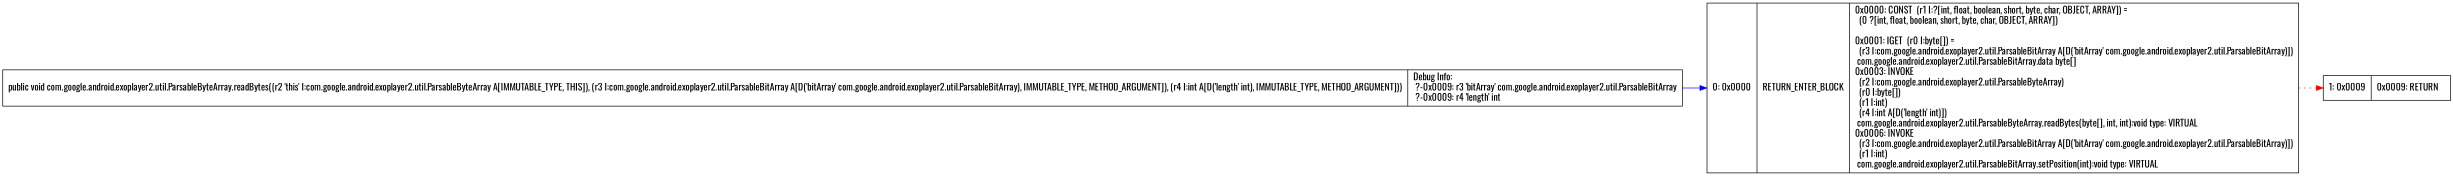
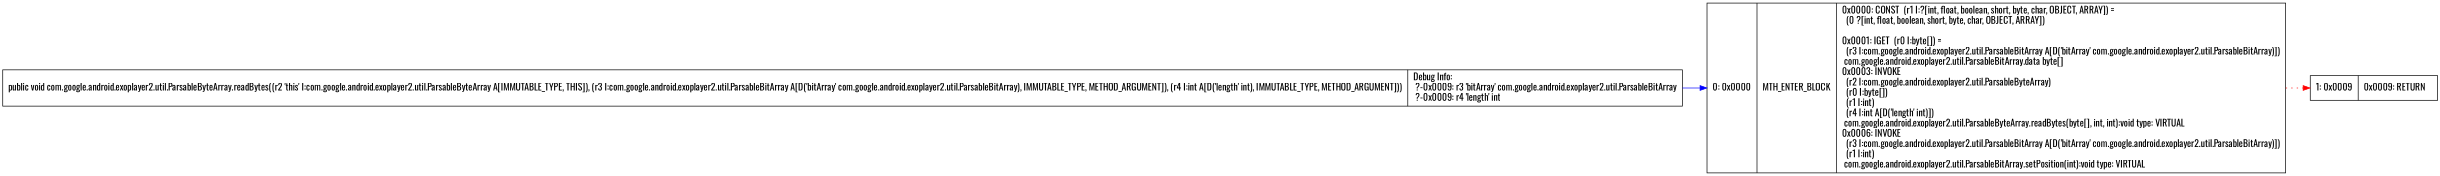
  digraph {
    rankdir=LR
    fontname=Oswald
    node [shape=record fontname=Oswald]
    edge [fontname=Oswald]
-   n1 [label="{0\:\ 0x0000|RETURN_ENTER_BLOCK\l|0x0000: CONST  (r1 I:?[int, float, boolean, short, byte, char, OBJECT, ARRAY]) = \l  (0 ?[int, float, boolean, short, byte, char, OBJECT, ARRAY])\l \l0x0001: IGET  (r0 I:byte[]) = \l  (r3 I:com.google.android.exoplayer2.util.ParsableBitArray A[D('bitArray' com.google.android.exoplayer2.util.ParsableBitArray)])\l com.google.android.exoplayer2.util.ParsableBitArray.data byte[] \l0x0003: INVOKE  \l  (r2 I:com.google.android.exoplayer2.util.ParsableByteArray)\l  (r0 I:byte[])\l  (r1 I:int)\l  (r4 I:int A[D('length' int)])\l com.google.android.exoplayer2.util.ParsableByteArray.readBytes(byte[], int, int):void type: VIRTUAL \l0x0006: INVOKE  \l  (r3 I:com.google.android.exoplayer2.util.ParsableBitArray A[D('bitArray' com.google.android.exoplayer2.util.ParsableBitArray)])\l  (r1 I:int)\l com.google.android.exoplayer2.util.ParsableBitArray.setPosition(int):void type: VIRTUAL \l}"]
+   n1 [label="{0\:\ 0x0000|MTH_ENTER_BLOCK\l|0x0000: CONST  (r1 I:?[int, float, boolean, short, byte, char, OBJECT, ARRAY]) = \l  (0 ?[int, float, boolean, short, byte, char, OBJECT, ARRAY])\l \l0x0001: IGET  (r0 I:byte[]) = \l  (r3 I:com.google.android.exoplayer2.util.ParsableBitArray A[D('bitArray' com.google.android.exoplayer2.util.ParsableBitArray)])\l com.google.android.exoplayer2.util.ParsableBitArray.data byte[] \l0x0003: INVOKE  \l  (r2 I:com.google.android.exoplayer2.util.ParsableByteArray)\l  (r0 I:byte[])\l  (r1 I:int)\l  (r4 I:int A[D('length' int)])\l com.google.android.exoplayer2.util.ParsableByteArray.readBytes(byte[], int, int):void type: VIRTUAL \l0x0006: INVOKE  \l  (r3 I:com.google.android.exoplayer2.util.ParsableBitArray A[D('bitArray' com.google.android.exoplayer2.util.ParsableBitArray)])\l  (r1 I:int)\l com.google.android.exoplayer2.util.ParsableBitArray.setPosition(int):void type: VIRTUAL \l}"]
    n2 [label="{1\:\ 0x0009|0x0009: RETURN   \l}"]
    n3 [label="{public void com.google.android.exoplayer2.util.ParsableByteArray.readBytes((r2 'this' I:com.google.android.exoplayer2.util.ParsableByteArray A[IMMUTABLE_TYPE, THIS]), (r3 I:com.google.android.exoplayer2.util.ParsableBitArray A[D('bitArray' com.google.android.exoplayer2.util.ParsableBitArray), IMMUTABLE_TYPE, METHOD_ARGUMENT]), (r4 I:int A[D('length' int), IMMUTABLE_TYPE, METHOD_ARGUMENT]))  | Debug Info:\l  ?\-0x0009: r3 'bitArray' com.google.android.exoplayer2.util.ParsableBitArray\l  ?\-0x0009: r4 'length' int\l}"]
    n1 -> n2 [color=red style=dotted]
    n3 -> n1 [color=blue style=solid]
  }
